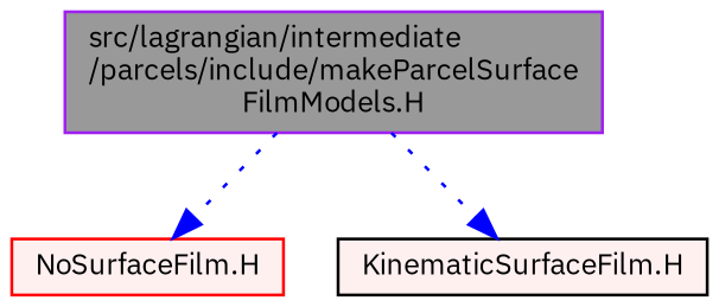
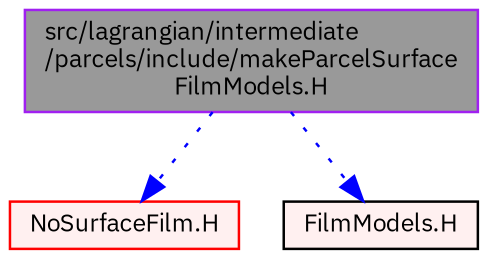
  digraph {
    fontname="IBM Plex Sans"
    node [fillcolor="#FFF0F0" fontname="IBM Plex Sans" fontsize=10 shape=box style=filled]
    edge [color=blue fontname="IBM Plex Sans" fontsize=10 labelfontname=Helvetica labelfontsize=10 style=dotted]
    n1 [color=purple fillcolor=grey60 fontcolor=black height=0.2 label="src/lagrangian/intermediate\l/parcels/include/makeParcelSurface\lFilmModels.H" width=0.4]
    n2 [color=red height=0.2 label="NoSurfaceFilm.H" width=0.4]
-   n3 [color=black height=0.2 label="KinematicSurfaceFilm.H" width=0.4]
+   n3 [color=black height=0.2 label="FilmModels.H" width=0.4]
    n1 -> n2
    n1 -> n3
  }
